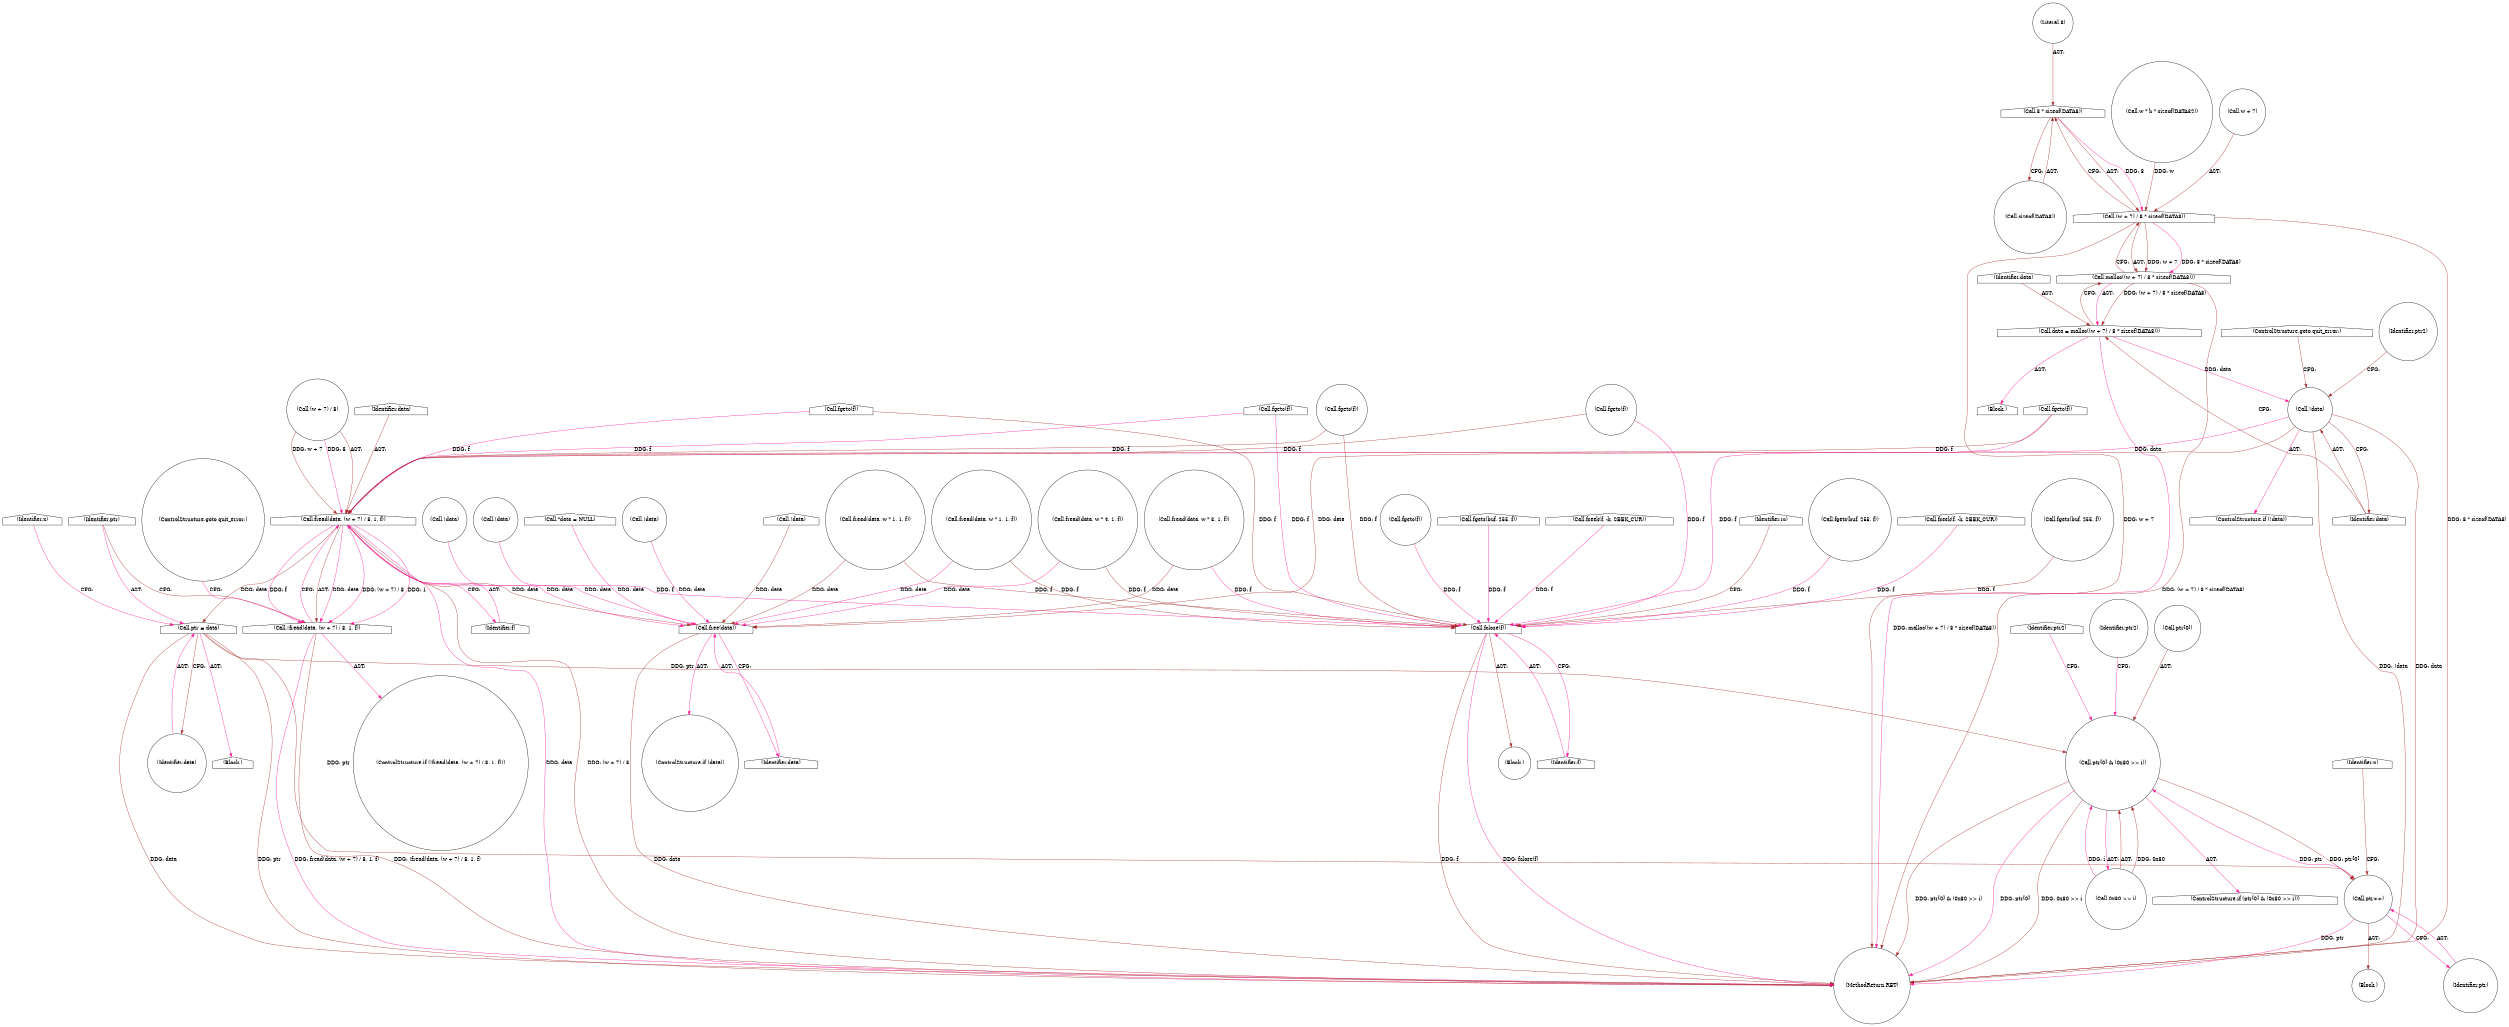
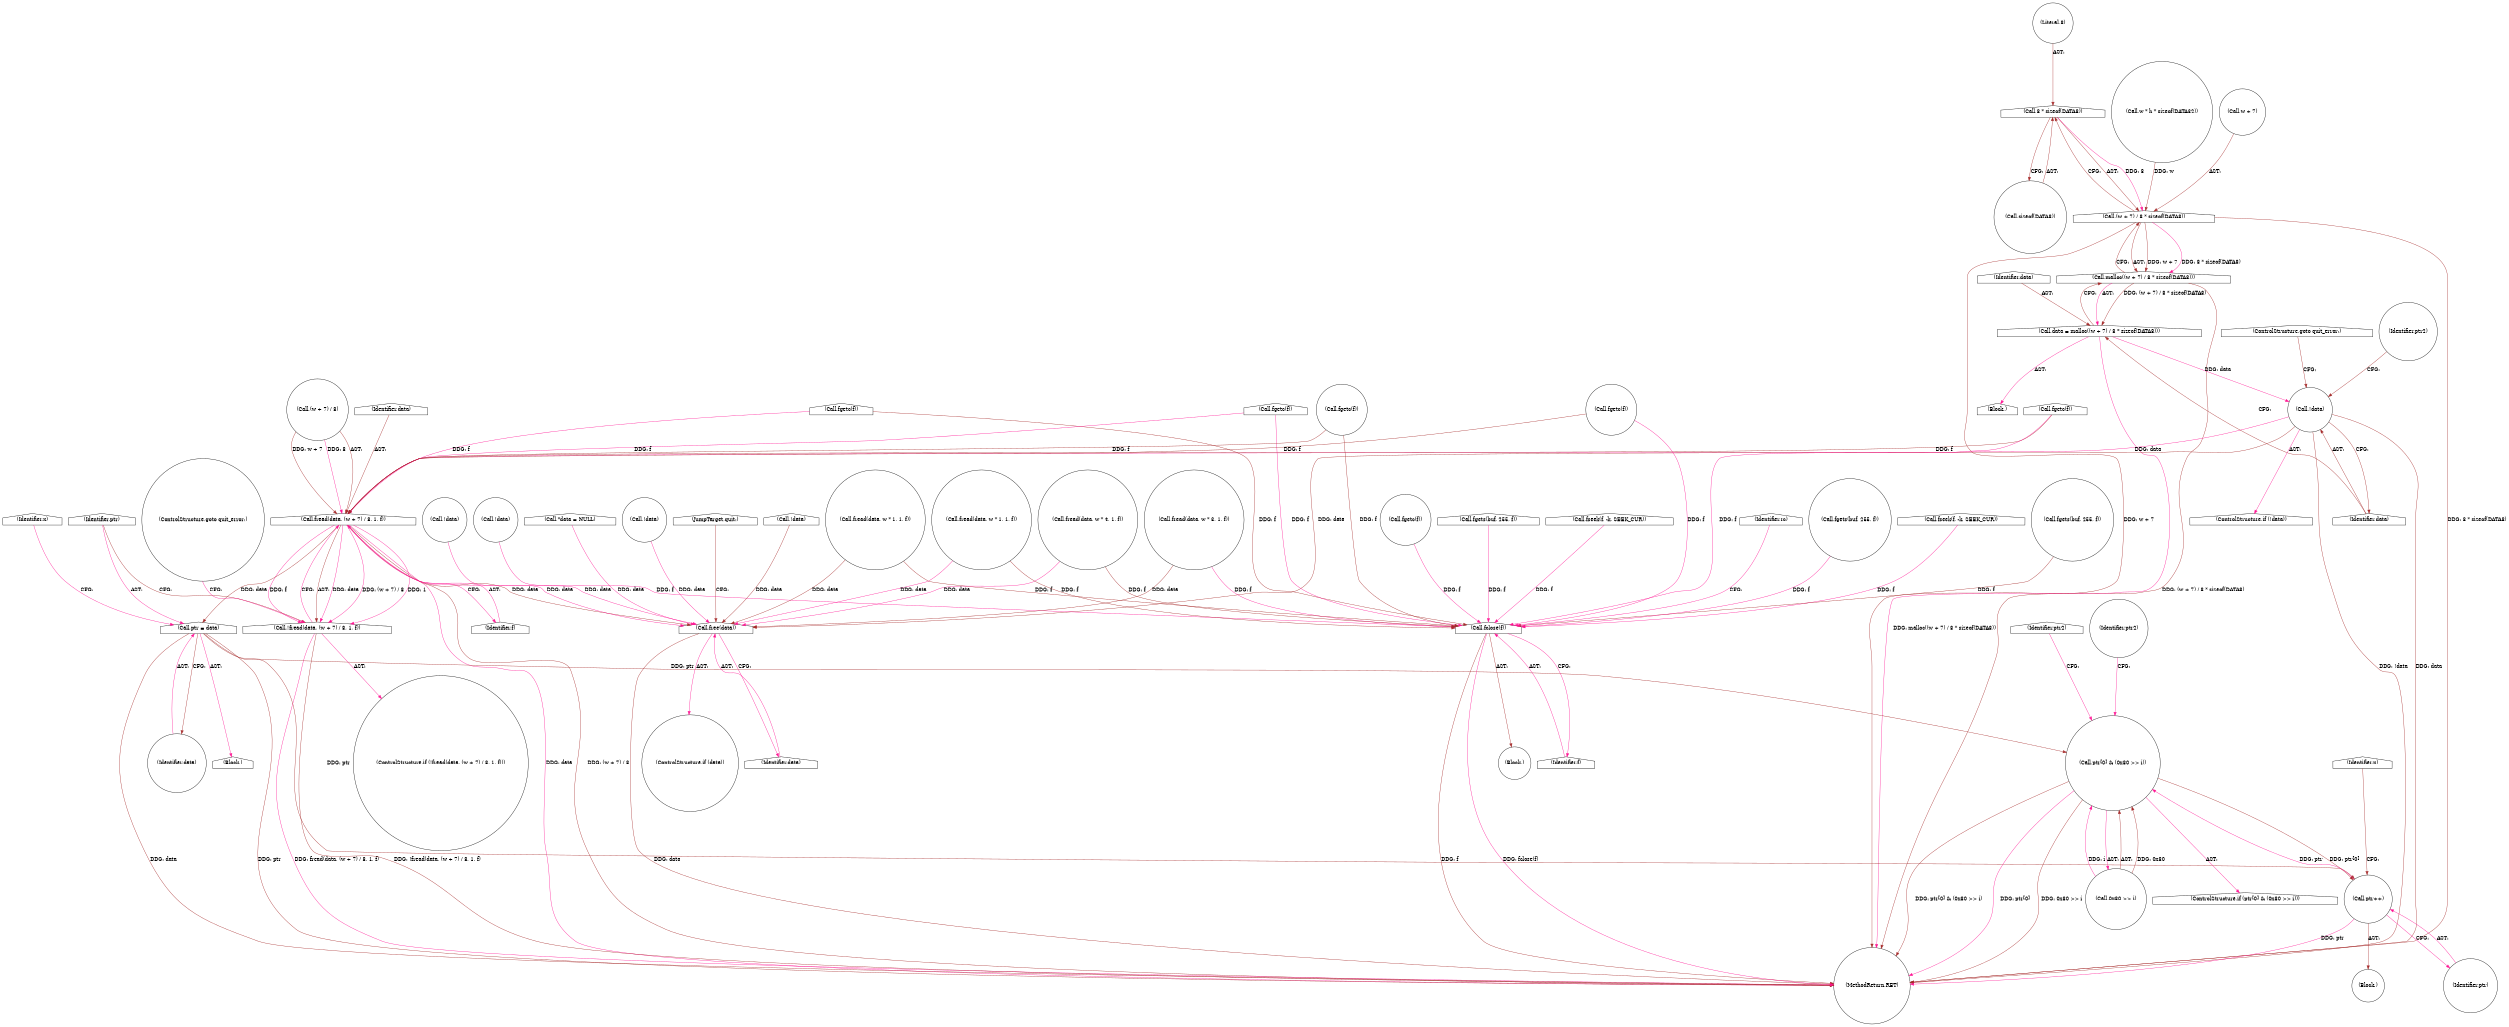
  digraph {
    node [shape=house]
    edge [color=brown]
    n1 [label="(Call,8 * sizeof(DATA8))"]
    n2 [label="(Call,(w + 7) / 8 * sizeof(DATA8))"]
    n3 [label="(Call,sizeof(DATA8))" shape=circle]
    n4 [label="(Call,malloc((w + 7) / 8 * sizeof(DATA8)))"]
    n5 [label="(MethodReturn,RET)" shape=circle]
    n6 [label="(Call,data = malloc((w + 7) / 8 * sizeof(DATA8)))"]
    n7 [label="(Call,!data)" shape=circle]
    n8 [label="(Block,)"]
    n9 [label="(Call,fread(data, (w + 7) / 8, 1, f))"]
    n10 [label="(Call,free(data))"]
    n11 [label="(ControlStructure,if (!data))"]
    n12 [label="(Identifier,data)"]
    n13 [label="(Call,!fread(data, (w + 7) / 8, 1, f))"]
    n14 [label="(Call,ptr = data)"]
    n15 [label="(Call,fclose(f))"]
    n16 [label="(Identifier,f)"]
    n17 [label="(Identifier,data)"]
    n18 [label="(ControlStructure,if (data))" shape=circle]
    n19 [label="(ControlStructure,if (!fread(data, (w + 7) / 8, 1, f)))" shape=circle]
    n20 [label="(Call,ptr[0] & (0x80 >> i))" shape=circle]
    n21 [label="(Call,ptr++)" shape=circle]
    n22 [label="(Identifier,data)" shape=circle]
    n23 [label="(Block,)"]
    n24 [label="(Block,)" shape=circle]
    n25 [label="(Identifier,f)"]
    n26 [label="(Call,0x80 >> i)" shape=circle]
    n27 [label="(ControlStructure,if (ptr[0] & (0x80 >> i)))"]
    n28 [label="(Block,)" shape=circle]
    n29 [label="(Identifier,ptr)" shape=circle]
    n30 [label="(Call,fread(data, w * 3, 1, f))" shape=circle]
    n31 [label="(Call,w * h * sizeof(DATA32))" shape=circle]
    n32 [label="(Call,fseek(f, -k, SEEK_CUR))"]
+   n33 [label="(JumpTarget,quit:)"]
    n34 [label="(Call,fread(data, w * 1, 1, f))" shape=circle]
    n35 [label="(Call,*data = NULL)"]
    n36 [label="(Call,fgets(buf, 255, f))" shape=circle]
    n37 [label="(Call,fgetc(f))"]
    n38 [label="(Identifier,x)"]
    n39 [label="(Identifier,data)"]
    n40 [label="(Call,fread(data, w * 4, 1, f))" shape=circle]
    n41 [label="(Identifier,x)"]
    n42 [label="(Call,fgetc(f))"]
    n43 [label="(Call,(w + 7) / 8)" shape=circle]
    n44 [label="(Identifier,ptr)"]
    n45 [label="(Call,fgetc(f))" shape=circle]
    n46 [label="(Call,fgets(buf, 255, f))"]
    n47 [label="(Call,w + 7)" shape=circle]
    n48 [label="(Call,fgetc(f))"]
    n49 [label="(Literal,8)" shape=circle]
    n50 [label="(Identifier,ptr2)" shape=circle]
    n51 [label="(ControlStructure,goto quit_error;)" shape=circle]
    n52 [label="(Call,!data)" shape=circle]
    n53 [label="(Call,fread(data, w * 1, 1, f))" shape=circle]
    n54 [label="(Call,fgetc(f))" shape=circle]
    n55 [label="(Call,!data)"]
    n56 [label="(Call,fseek(f, -k, SEEK_CUR))"]
    n57 [label="(Identifier,data)"]
    n58 [label="(Call,!data)" shape=circle]
-   n59 [label="(Call,ptr[0])" shape=circle]
    n60 [label="(Call,fgetc(f))" shape=circle]
    n61 [label="(Identifier,rc)"]
    n62 [label="(ControlStructure,goto quit_error;)"]
    n63 [label="(Identifier,ptr2)"]
    n64 [label="(Call,fgets(buf, 255, f))" shape=circle]
    n65 [label="(Call,!data)" shape=circle]
    n66 [label="(Identifier,ptr2)" shape=circle]
    n1 -> n2 [label="AST: "]
    n1 -> n2 [color=deeppink label="DDG: 8"]
    n1 -> n3 [label="CFG: "]
    n2 -> n1 [label="CFG: "]
    n2 -> n4 [label="AST: "]
    n2 -> n4 [label="DDG: w + 7"]
    n2 -> n4 [color=deeppink label="DDG: 8 * sizeof(DATA8)"]
    n2 -> n5 [label="DDG: w + 7"]
    n2 -> n5 [label="DDG: 8 * sizeof(DATA8)"]
    n3 -> n1 [label="AST: "]
    n4 -> n2 [label="CFG: "]
    n4 -> n5 [label="DDG: (w + 7) / 8 * sizeof(DATA8)"]
    n4 -> n6 [color=deeppink label="AST: "]
    n4 -> n6 [label="DDG: (w + 7) / 8 * sizeof(DATA8)"]
    n6 -> n4 [label="CFG: "]
    n6 -> n5 [color=deeppink label="DDG: malloc((w + 7) / 8 * sizeof(DATA8))"]
    n6 -> n7 [color=deeppink label="DDG: data"]
    n6 -> n8 [color=deeppink label="AST: "]
    n7 -> n5 [label="DDG: data"]
    n7 -> n5 [label="DDG: !data"]
    n7 -> n9 [color=deeppink label="DDG: data"]
    n7 -> n10 [label="DDG: data"]
    n7 -> n11 [color=deeppink label="AST: "]
    n7 -> n12 [label="CFG: "]
    n9 -> n5 [color=deeppink label="DDG: data"]
    n9 -> n5 [label="DDG: (w + 7) / 8"]
    n9 -> n10 [label="DDG: data"]
    n9 -> n13 [label="AST: "]
    n9 -> n13 [color=deeppink label="DDG: data"]
    n9 -> n13 [color=deeppink label="DDG: (w + 7) / 8"]
    n9 -> n13 [color=deeppink label="DDG: 1"]
    n9 -> n13 [color=deeppink label="DDG: f"]
    n9 -> n14 [label="DDG: data"]
    n9 -> n15 [color=deeppink label="DDG: f"]
    n9 -> n16 [color=deeppink label="CFG: "]
    n10 -> n5 [label="DDG: data"]
    n10 -> n17 [color=deeppink label="CFG: "]
    n10 -> n18 [color=deeppink label="AST: "]
    n12 -> n6 [label="CFG: "]
    n12 -> n7 [label="AST: "]
    n13 -> n5 [color=deeppink label="DDG: fread(data, (w + 7) / 8, 1, f)"]
    n13 -> n5 [label="DDG: !fread(data, (w + 7) / 8, 1, f)"]
    n13 -> n9 [color=deeppink label="CFG: "]
    n13 -> n19 [color=deeppink label="AST: "]
    n14 -> n5 [label="DDG: data"]
    n14 -> n5 [label="DDG: ptr"]
    n14 -> n20 [label="DDG: ptr"]
    n14 -> n21 [label="DDG: ptr"]
    n14 -> n22 [label="CFG: "]
    n14 -> n23 [color=deeppink label="AST: "]
    n15 -> n5 [label="DDG: f"]
    n15 -> n5 [color=deeppink label="DDG: fclose(f)"]
    n15 -> n24 [label="AST: "]
    n15 -> n25 [color=deeppink label="CFG: "]
    n16 -> n9 [color=deeppink label="AST: "]
    n17 -> n10 [color=deeppink label="AST: "]
    n20 -> n5 [color=deeppink label="DDG: ptr[0]"]
    n20 -> n5 [label="DDG: 0x80 >> i"]
    n20 -> n5 [label="DDG: ptr[0] & (0x80 >> i)"]
    n20 -> n21 [label="DDG: ptr[0]"]
    n20 -> n26 [color=deeppink label="AST: "]
    n20 -> n27 [color=deeppink label="AST: "]
    n21 -> n5 [color=deeppink label="DDG: ptr"]
    n21 -> n20 [color=deeppink label="DDG: ptr"]
    n21 -> n28 [label="AST: "]
    n21 -> n29 [color=deeppink label="CFG: "]
    n22 -> n14 [color=deeppink label="AST: "]
    n25 -> n15 [color=deeppink label="AST: "]
    n26 -> n20 [label="AST: "]
    n26 -> n20 [label="DDG: 0x80"]
    n26 -> n20 [color=deeppink label="DDG: i"]
    n29 -> n21 [color=deeppink label="AST: "]
    n30 -> n10 [label="DDG: data"]
    n30 -> n15 [color=deeppink label="DDG: f"]
    n31 -> n2 [label="DDG: w"]
    n32 -> n15 [color=deeppink label="DDG: f"]
+   n33 -> n10 [label="CFG: "]
    n34 -> n10 [label="DDG: data"]
    n34 -> n15 [label="DDG: f"]
    n35 -> n10 [color=deeppink label="DDG: data"]
    n36 -> n15 [label="DDG: f"]
    n37 -> n9 [label="DDG: f"]
    n37 -> n15 [color=deeppink label="DDG: f"]
    n38 -> n21 [label="CFG: "]
    n39 -> n6 [label="AST: "]
    n40 -> n10 [color=deeppink label="DDG: data"]
    n40 -> n15 [label="DDG: f"]
    n41 -> n14 [color=deeppink label="CFG: "]
    n42 -> n9 [color=deeppink label="DDG: f"]
    n42 -> n15 [label="DDG: f"]
    n43 -> n9 [label="AST: "]
    n43 -> n9 [label="DDG: w + 7"]
    n43 -> n9 [color=deeppink label="DDG: 8"]
    n44 -> n13 [label="CFG: "]
    n44 -> n14 [color=deeppink label="AST: "]
    n45 -> n15 [color=deeppink label="DDG: f"]
    n46 -> n15 [color=deeppink label="DDG: f"]
    n47 -> n2 [label="AST: "]
    n48 -> n9 [color=deeppink label="DDG: f"]
    n48 -> n15 [color=deeppink label="DDG: f"]
    n49 -> n1 [label="AST: "]
    n50 -> n20 [color=deeppink label="CFG: "]
    n51 -> n13 [color=deeppink label="CFG: "]
    n52 -> n10 [color=deeppink label="DDG: data"]
    n53 -> n10 [color=deeppink label="DDG: data"]
    n53 -> n15 [label="DDG: f"]
    n54 -> n9 [label="DDG: f"]
    n54 -> n15 [label="DDG: f"]
    n55 -> n10 [label="DDG: data"]
    n56 -> n15 [color=deeppink label="DDG: f"]
    n57 -> n9 [label="AST: "]
    n58 -> n10 [color=deeppink label="DDG: data"]
-   n59 -> n20 [label="AST: "]
    n60 -> n9 [label="DDG: f"]
    n60 -> n15 [color=deeppink label="DDG: f"]
-   n61 -> n15 [label="CFG: "]
+   n61 -> n15 [color=deeppink label="CFG: "]
    n62 -> n7 [label="CFG: "]
    n63 -> n20 [color=deeppink label="CFG: "]
    n64 -> n15 [color=deeppink label="DDG: f"]
    n65 -> n10 [color=deeppink label="DDG: data"]
    n66 -> n7 [label="CFG: "]
  }
